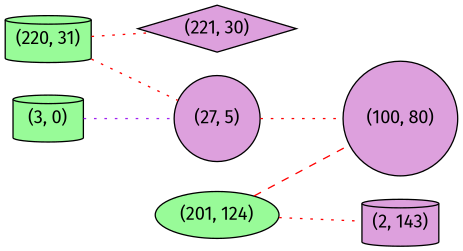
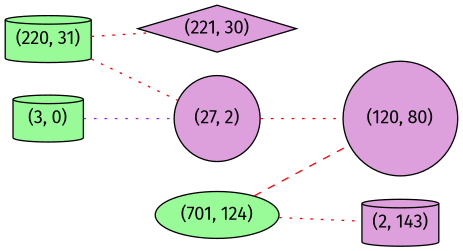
  graph {
    fontname="Fira Sans"
    rankdir=LR
    node [fillcolor=plum fontname="Fira Sans" shape=cylinder style=filled]
    edge [color=red fontname="Fira Sans" style=dotted weight=1]
    "(220, 31)" [fillcolor=palegreen]
    n2 [label="(221, 30)" shape=diamond]
-   "(27, 2)" [shape=circle label="(27, 5)"]
-   "(100, 80)" [shape=circle]
+   "(27, 2)" [shape=circle]
+   "(100, 80)" [shape=circle label="(120, 80)"]
    n5 [fillcolor=palegreen label="(3, 0)"]
-   "(201, 124)" [fillcolor=palegreen shape=ellipse]
+   "(201, 124)" [fillcolor=palegreen shape=ellipse label="(701, 124)"]
    "(2, 143)"
    "(220, 31)" -- n2
    "(220, 31)" -- "(27, 2)"
    "(27, 2)" -- "(100, 80)"
    n5 -- "(27, 2)" [color=purple weight=4]
    "(201, 124)" -- "(100, 80)" [style=dashed]
    "(201, 124)" -- "(2, 143)"
  }
